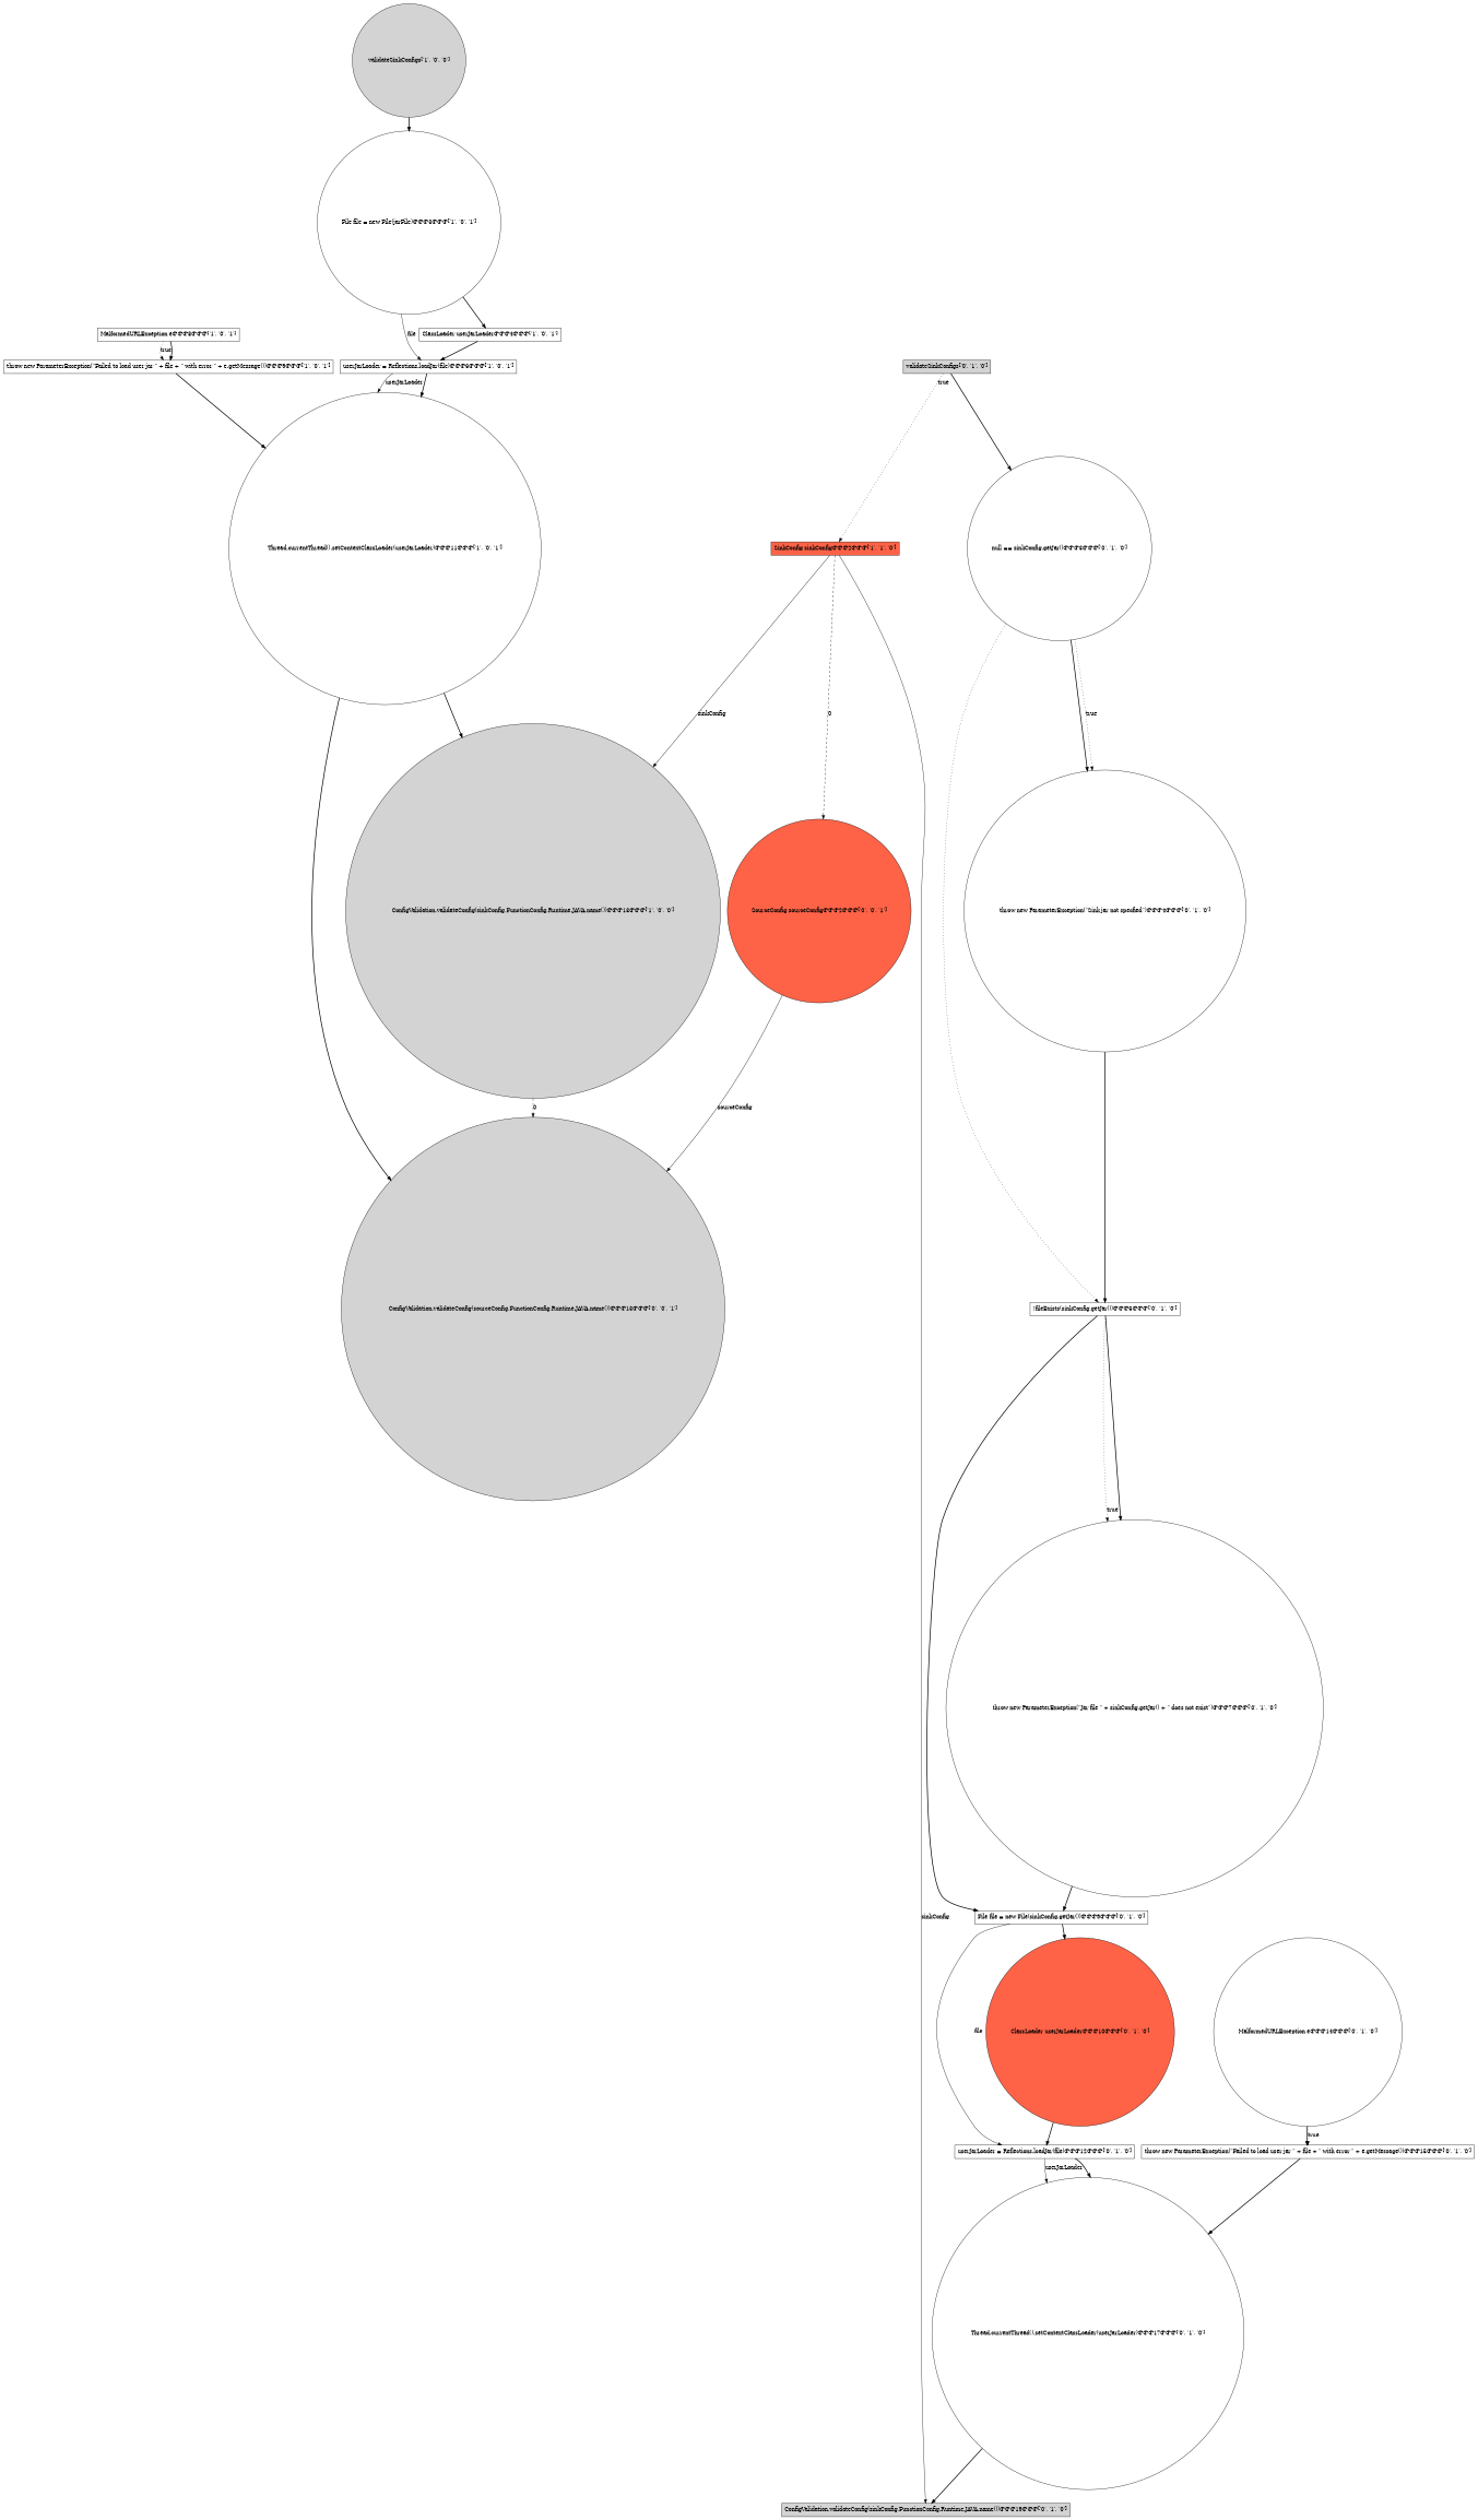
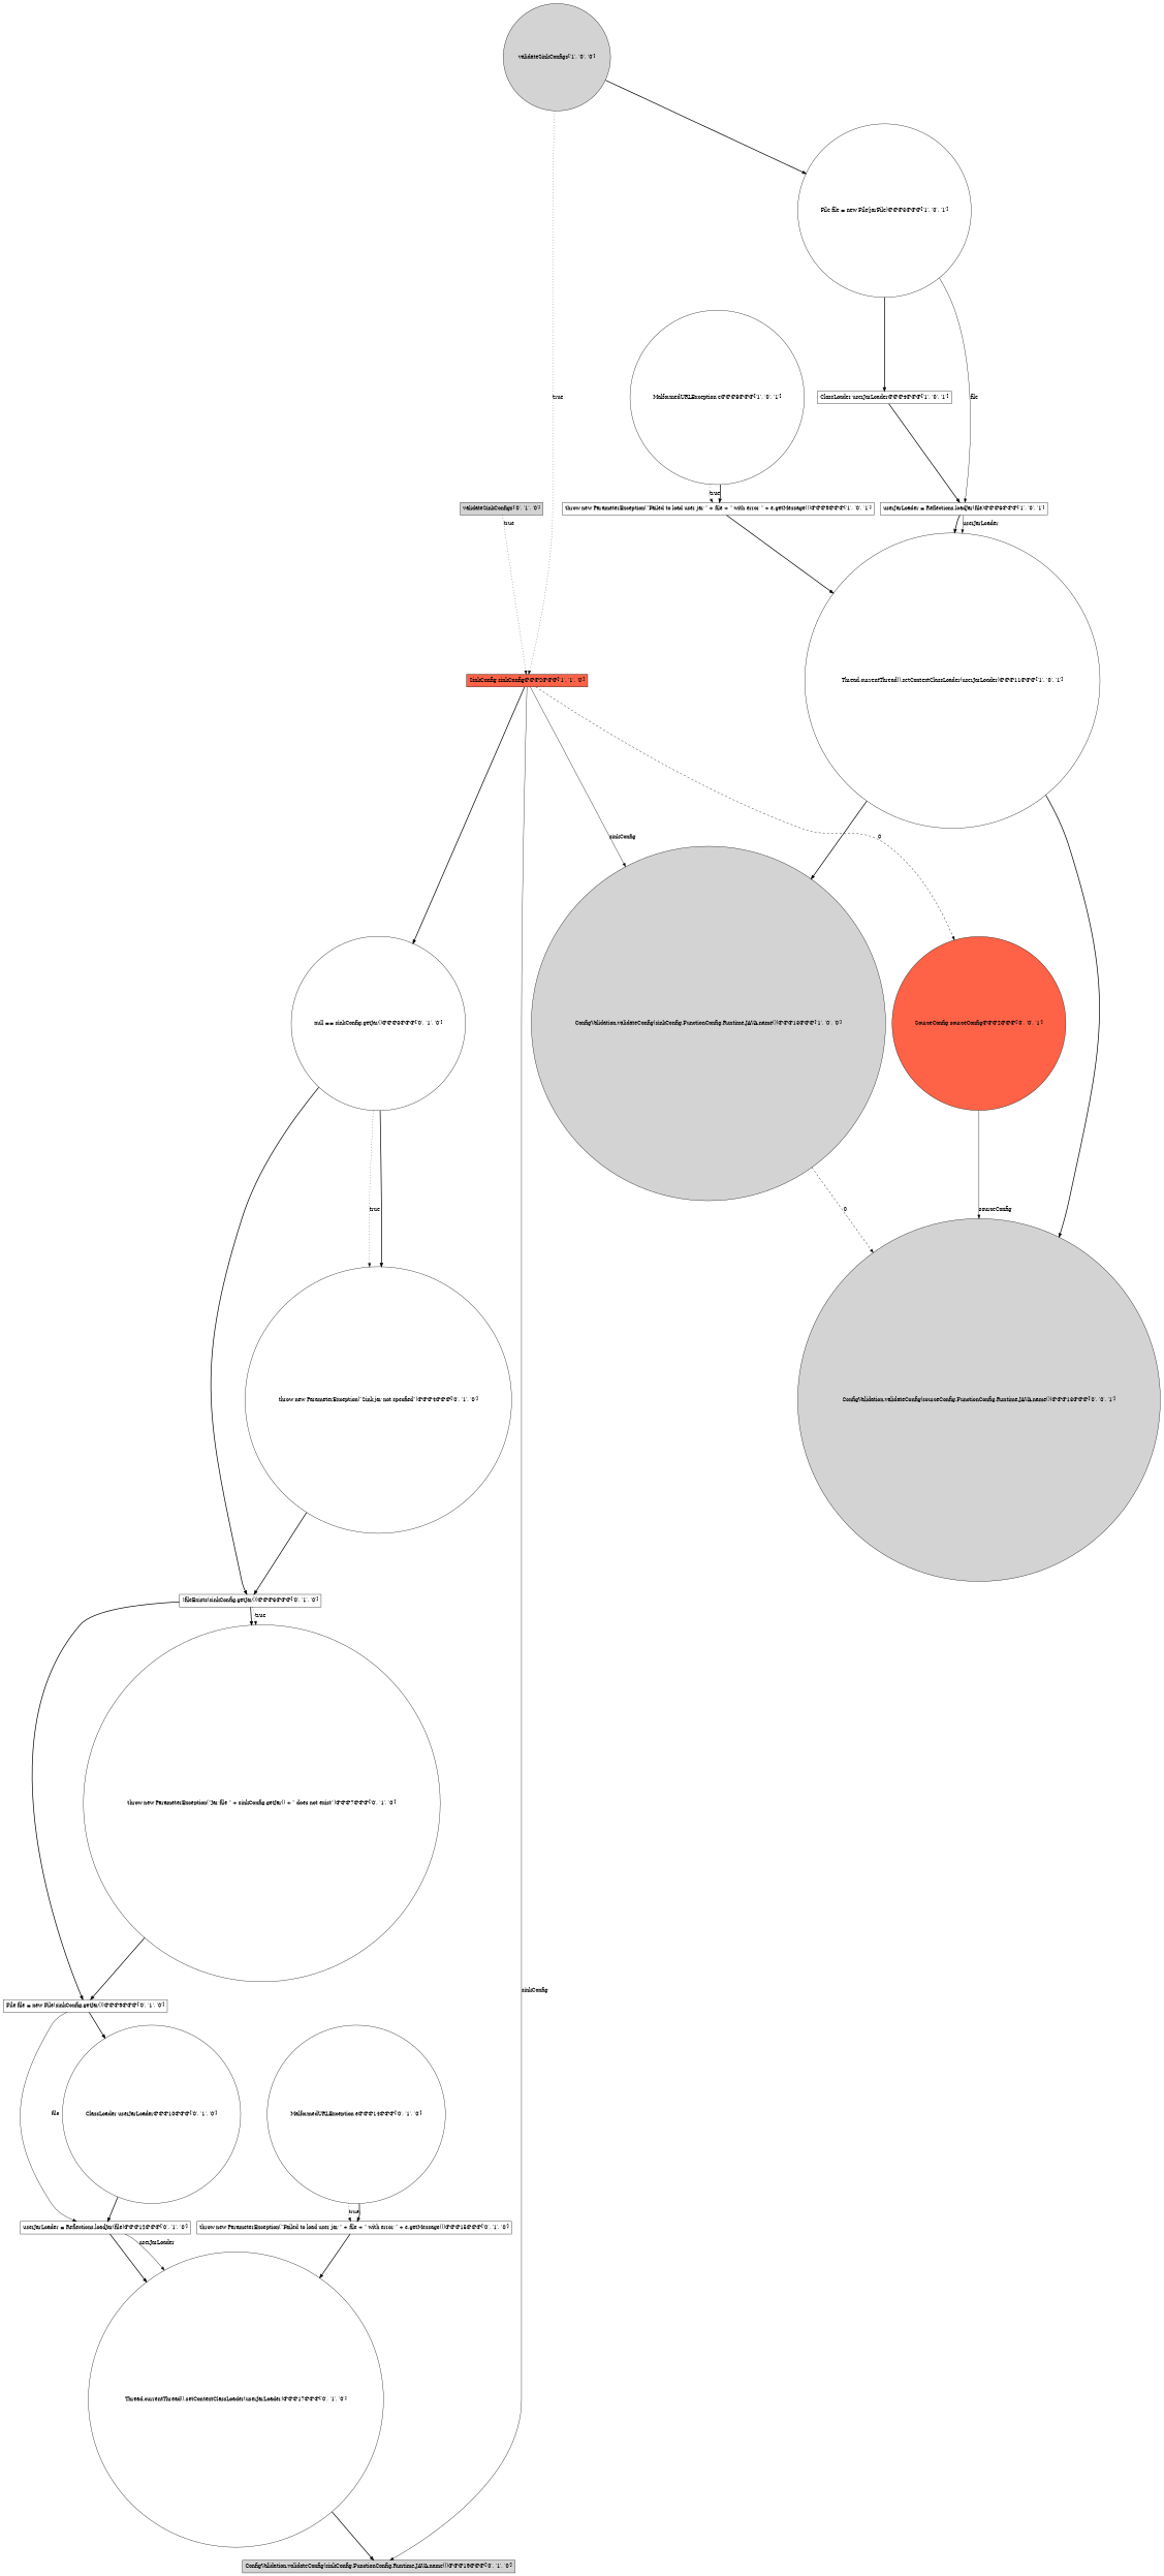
  digraph {
    node [fillcolor=white shape=circle style=filled]
    edge [style=bold]
    n1 [label="null == sinkConfig.getJar()@@@3@@@['0', '1', '0']"]
    n2 [label="throw new ParameterException(\"Sink jar not specfied\")@@@4@@@['0', '1', '0']"]
    n3 [label="!fileExists(sinkConfig.getJar())@@@6@@@['0', '1', '0']" shape=box]
    n4 [label="throw new ParameterException(\"Jar file \" + sinkConfig.getJar() + \" does not exist\")@@@7@@@['0', '1', '0']"]
    n5 [label="File file = new File(sinkConfig.getJar())@@@9@@@['0', '1', '0']" shape=box]
-   n6 [fillcolor=tomato label="ClassLoader userJarLoader@@@10@@@['0', '1', '0']"]
+   n6 [label="ClassLoader userJarLoader@@@10@@@['0', '1', '0']"]
    n7 [label="userJarLoader = Reflections.loadJar(file)@@@12@@@['0', '1', '0']" shape=box]
    n8 [label="Thread.currentThread().setContextClassLoader(userJarLoader)@@@17@@@['0', '1', '0']"]
    n9 [label="throw new ParameterException(\"Failed to load user jar \" + file + \" with error \" + e.getMessage())@@@9@@@['1', '0', '1']" shape=box]
    n10 [label="Thread.currentThread().setContextClassLoader(userJarLoader)@@@11@@@['1', '0', '1']"]
    n11 [fillcolor=lightgray label="ConfigValidation.validateConfig(sinkConfig,FunctionConfig.Runtime.JAVA.name())@@@13@@@['1', '0', '0']"]
    n12 [fillcolor=lightgray label="ConfigValidation.validateConfig(sourceConfig,FunctionConfig.Runtime.JAVA.name())@@@13@@@['0', '0', '1']"]
    n13 [fillcolor=tomato label="SinkConfig sinkConfig@@@2@@@['1', '1', '0']" shape=box]
    n14 [fillcolor=lightgray label="ConfigValidation.validateConfig(sinkConfig,FunctionConfig.Runtime.JAVA.name())@@@19@@@['0', '1', '0']" shape=box]
    n15 [fillcolor=tomato label="SourceConfig sourceConfig@@@2@@@['0', '0', '1']"]
-   n16 [label="MalformedURLException e@@@8@@@['1', '0', '1']" shape=box]
+   n16 [label="MalformedURLException e@@@8@@@['1', '0', '1']"]
    n17 [fillcolor=lightgray label="validateSinkConfigs['0', '1', '0']" shape=box]
    n18 [label="userJarLoader = Reflections.loadJar(file)@@@6@@@['1', '0', '1']" shape=box]
    n19 [label="ClassLoader userJarLoader@@@4@@@['1', '0', '1']" shape=box]
    n20 [label="File file = new File(jarFile)@@@3@@@['1', '0', '1']"]
    n21 [label="throw new ParameterException(\"Failed to load user jar \" + file + \" with error \" + e.getMessage())@@@15@@@['0', '1', '0']" shape=box]
    n22 [label="MalformedURLException e@@@14@@@['0', '1', '0']"]
    n23 [fillcolor=lightgray label="validateSinkConfigs['1', '0', '0']"]
    n1 -> n2
    n1 -> n2 [label=true style=dotted]
-   n1 -> n3 [style=dotted]
+   n1 -> n3
    n2 -> n3
    n3 -> n4
    n3 -> n4 [label=true style=dotted]
    n3 -> n5
    n4 -> n5
    n5 -> n6
    n5 -> n7 [label=file style=solid]
    n6 -> n7
    n7 -> n8 [label=userJarLoader style=solid]
    n7 -> n8
    n8 -> n14
    n9 -> n10
    n10 -> n11
    n10 -> n12
    n11 -> n12 [label=0 style=dashed]
    n13 -> n11 [label=sinkConfig style=solid]
    n13 -> n14 [label=sinkConfig style=solid]
    n13 -> n15 [label=0 style=dashed]
    n15 -> n12 [label=sourceConfig style=solid]
    n16 -> n9 [label=true style=dotted]
    n16 -> n9
-   n17 -> n1
+   n13 -> n1
    n17 -> n13 [label=true style=dotted]
    n18 -> n10
    n18 -> n10 [label=userJarLoader style=solid]
    n19 -> n18
    n20 -> n18 [label=file style=solid]
    n20 -> n19
    n21 -> n8
    n22 -> n21 [label=true style=dotted]
    n22 -> n21
+   n23 -> n13 [label=true style=dotted]
    n23 -> n20
  }
